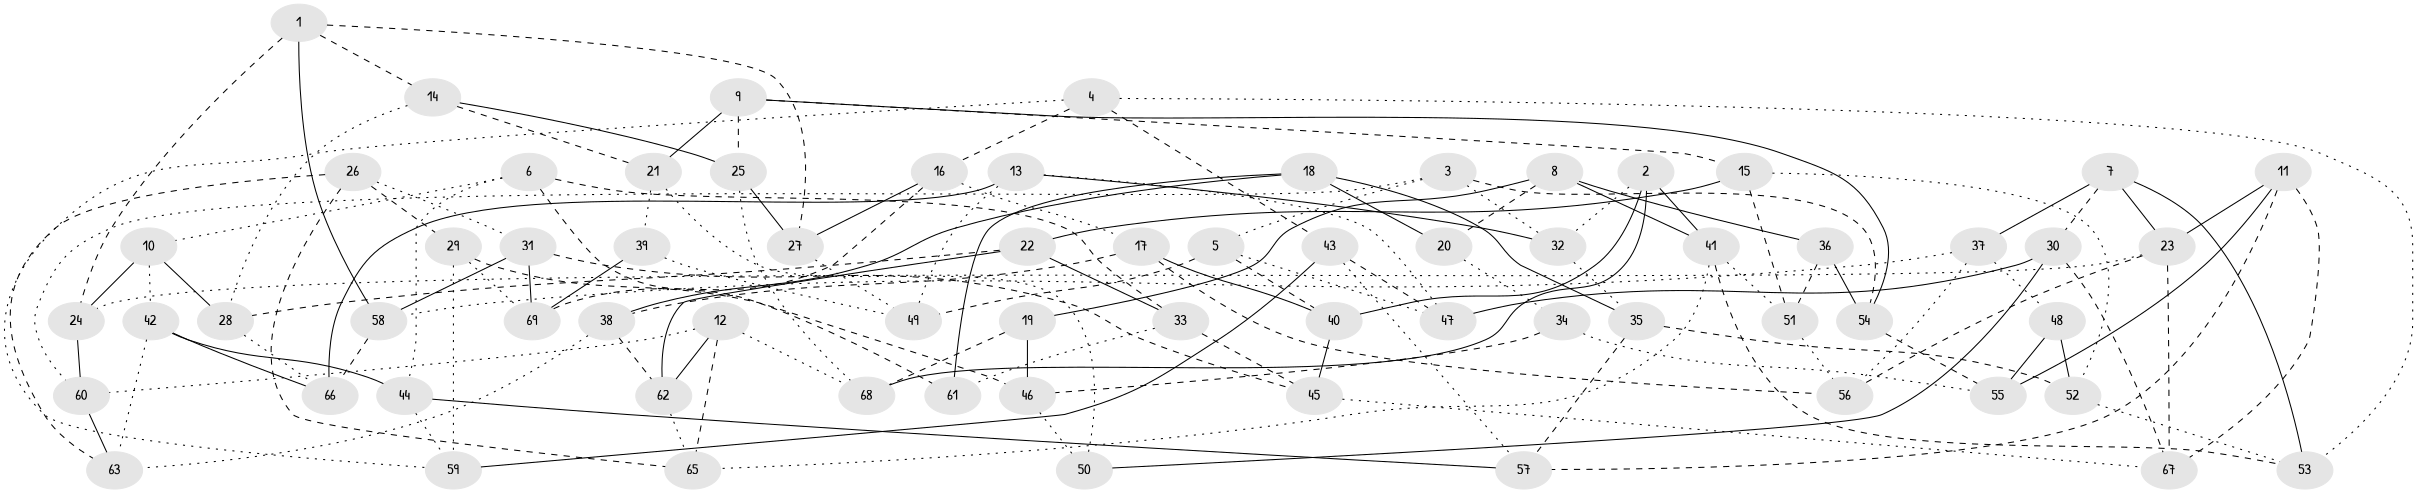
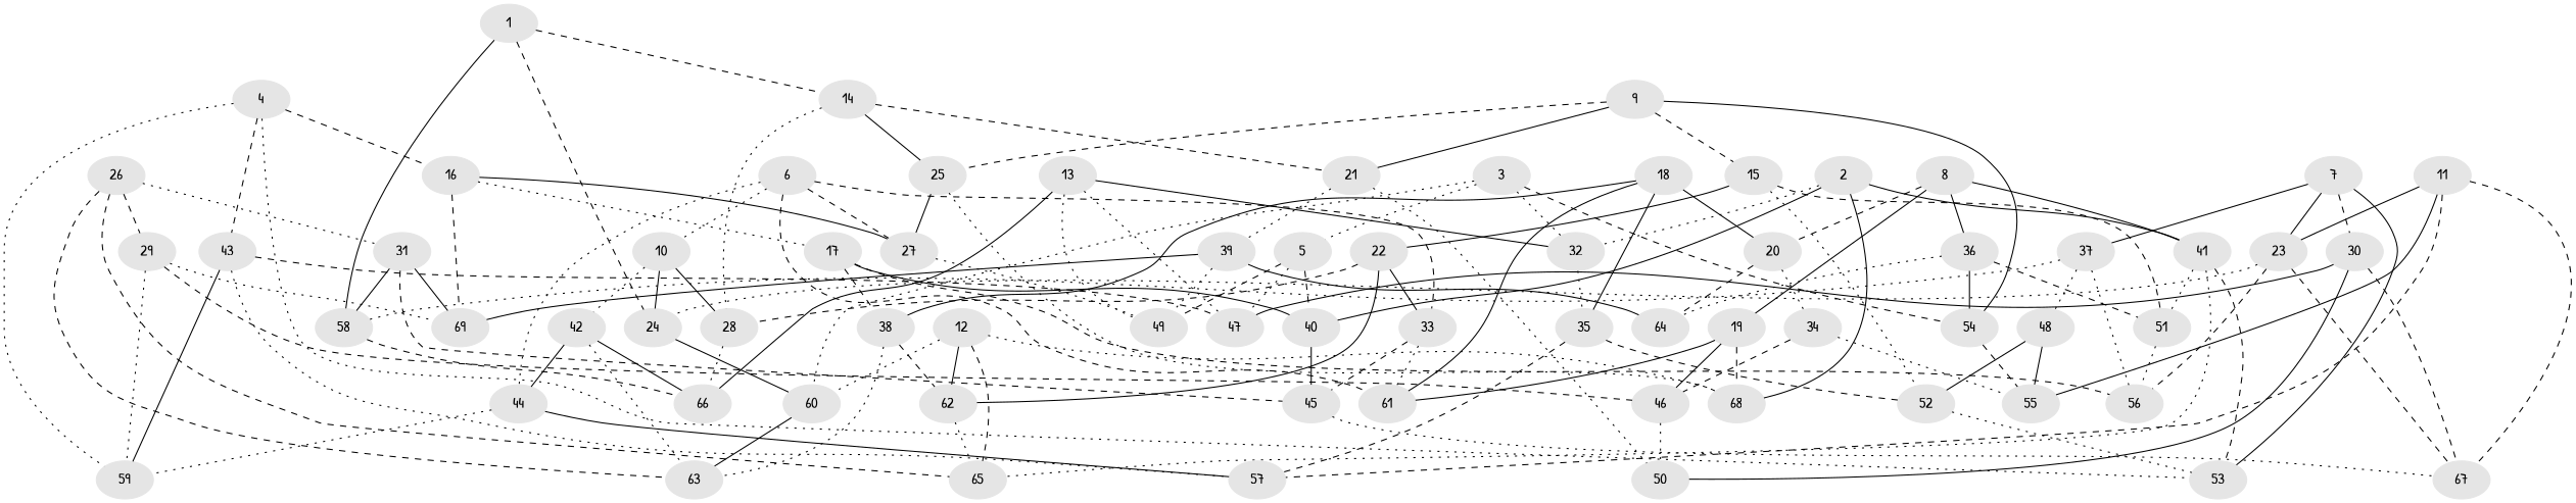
  graph {
    fontname="Patrick Hand"
    node [color=gray90 fontname="Patrick Hand" style=filled]
    edge [fontname="Patrick Hand" style=solid]
    1
    14
    24
    27
    58
    21
    25
    28
    60
    49
    66
    2
    32
    40
    41
    68
    35
    45
    53
    65
    51
    3
    5
    54
    47
    55
    63
    4
    16
    43
    59
    17
    69
    57
    6
    10
    33
    44
    61
    42
    7
    23
    30
    37
    67
    56
    50
    48
    8
    19
    20
    36
    46
    34
+   64
    9
    15
    22
    52
    39
    11
    12
    62
    13
    38
    18
    26
    29
    31
    1 -- 14 [style=dashed]
    1 -- 24 [style=dashed]
-   1 -- 27 [style=dashed]
+   6 -- 27 [style=dashed]
    1 -- 58
    14 -- 21 [style=dashed]
    14 -- 25
    14 -- 28 [style=dotted]
    24 -- 60
    27 -- 49 [style=dotted]
    58 -- 66 [style=dashed]
    21 -- 50 [style=dotted]
    21 -- 39 [style=dotted]
    25 -- 27
    25 -- 68 [style=dotted]
    28 -- 66 [style=dotted]
    60 -- 63
    2 -- 32 [style=dotted]
    2 -- 40
    2 -- 41
    2 -- 68
    32 -- 35 [style=dotted]
    40 -- 45
    41 -- 53 [style=dashed]
    41 -- 65 [style=dotted]
    41 -- 51 [style=dotted]
    35 -- 57 [style=dashed]
    35 -- 52 [style=dashed]
    45 -- 67 [style=dotted]
    51 -- 56 [style=dotted]
    3 -- 60 [style=dotted]
    3 -- 32 [style=dotted]
    3 -- 5 [style=dotted]
    3 -- 54 [style=dashed]
    5 -- 49 [style=dashed]
    5 -- 40 [style=dashed]
    5 -- 47 [style=dotted]
    54 -- 55 [style=dashed]
    4 -- 53 [style=dotted]
    4 -- 16 [style=dashed]
    4 -- 43 [style=dashed]
    4 -- 59 [style=dotted]
    16 -- 27
    16 -- 17 [style=dotted]
    16 -- 69 [style=dashed]
    43 -- 47 [style=dashed]
    43 -- 59
    43 -- 57 [style=dotted]
    17 -- 40
    17 -- 56 [style=dashed]
    17 -- 38 [style=dashed]
    6 -- 10 [style=dotted]
    6 -- 33 [style=dashed]
    6 -- 44 [style=dotted]
    6 -- 61 [style=dashed]
    10 -- 24
    10 -- 28
    10 -- 42 [style=dotted]
    33 -- 45 [style=dashed]
    33 -- 61 [style=dotted]
    44 -- 59 [style=dotted]
    44 -- 57
    42 -- 66
    42 -- 63 [style=dotted]
    42 -- 44
    7 -- 53
    7 -- 23
    7 -- 30 [style=dashed]
    7 -- 37
    23 -- 24 [style=dotted]
    23 -- 67 [style=dashed]
    23 -- 56 [style=dashed]
    30 -- 47
    30 -- 67 [style=dashed]
    30 -- 50
    37 -- 58 [style=dotted]
    37 -- 56 [style=dotted]
    37 -- 48 [style=dotted]
    48 -- 55
    48 -- 52
    8 -- 41
    8 -- 19
    8 -- 20 [style=dashed]
    8 -- 36
    19 -- 68 [style=dashed]
+   19 -- 61
    19 -- 46
    20 -- 34 [style=dotted]
+   20 -- 64 [style=dashed]
    36 -- 51 [style=dashed]
    36 -- 54
+   36 -- 64 [style=dotted]
    46 -- 50 [style=dotted]
    34 -- 55 [style=dotted]
    34 -- 46 [style=dashed]
    9 -- 21
    9 -- 25 [style=dashed]
    9 -- 54
    9 -- 15 [style=dashed]
    15 -- 51 [style=dashed]
    15 -- 22
    15 -- 52 [style=dotted]
    22 -- 28 [style=dashed]
    22 -- 33
    22 -- 62
    52 -- 53 [style=dotted]
    39 -- 49 [style=dotted]
    39 -- 69
+   39 -- 64
    11 -- 55
    11 -- 57 [style=dashed]
    11 -- 23
    11 -- 67 [style=dashed]
    12 -- 60 [style=dotted]
    12 -- 68 [style=dotted]
    12 -- 65 [style=dashed]
    12 -- 62
    62 -- 65 [style=dotted]
    13 -- 49 [style=dotted]
    13 -- 66
    13 -- 32
    13 -- 47 [style=dotted]
    38 -- 63 [style=dotted]
    38 -- 62 [style=dashed]
    18 -- 35
    18 -- 61
    18 -- 20
    18 -- 38
    26 -- 65 [style=dashed]
    26 -- 63 [style=dashed]
    26 -- 29 [style=dashed]
    26 -- 31 [style=dotted]
    29 -- 59 [style=dotted]
    29 -- 69 [style=dotted]
    29 -- 46 [style=dashed]
    31 -- 58
    31 -- 45 [style=dashed]
    31 -- 69
  }
